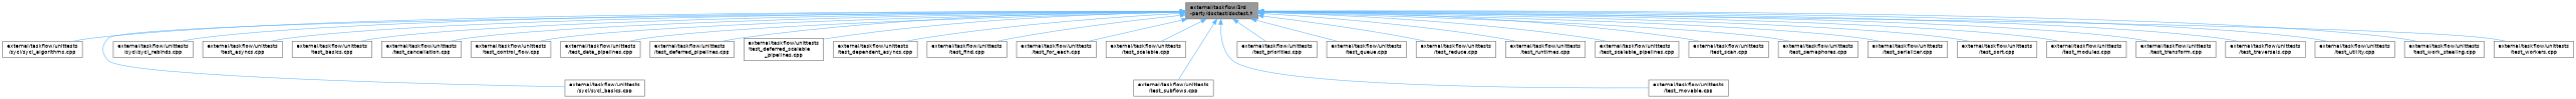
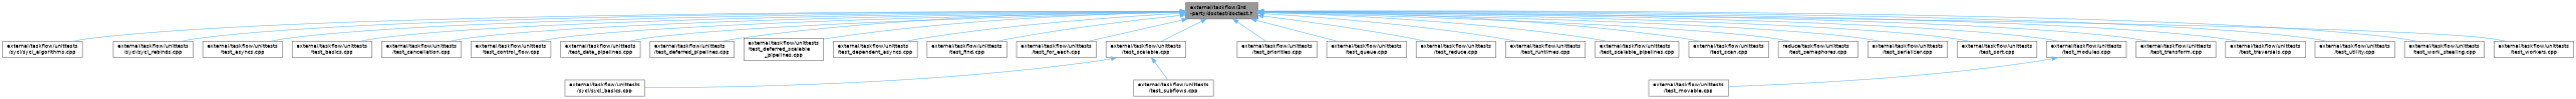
  digraph {
    node [color=grey40 fillcolor=white fontname=Helvetica fontsize=10 shape=box style=filled]
    edge [color=steelblue1 dir=back fontname=Helvetica fontsize=10 labelfontname=Helvetica labelfontsize=10 style=solid]
    n1 [color=gray40 fillcolor=grey60 fontcolor=black height=0.2 label="external/taskflow/3rd\l-party/doctest/doctest.h" width=0.4]
    n2 [height=0.2 label="external/taskflow/unittests\l/sycl/sycl_algorithms.cpp" width=0.4]
    n3 [height=0.2 label="external/taskflow/unittests\l/sycl/sycl_basics.cpp" width=0.4]
    n4 [height=0.2 label="external/taskflow/unittests\l/sycl/sycl_rebinds.cpp" width=0.4]
    n5 [height=0.2 label="external/taskflow/unittests\l/test_asyncs.cpp" width=0.4]
    n6 [height=0.2 label="external/taskflow/unittests\l/test_basics.cpp" width=0.4]
    n7 [height=0.2 label="external/taskflow/unittests\l/test_cancellation.cpp" width=0.4]
    n8 [height=0.2 label="external/taskflow/unittests\l/test_control_flow.cpp" width=0.4]
    n9 [height=0.2 label="external/taskflow/unittests\l/test_data_pipelines.cpp" width=0.4]
    n10 [height=0.2 label="external/taskflow/unittests\l/test_deferred_pipelines.cpp" width=0.4]
    n11 [height=0.2 label="external/taskflow/unittests\l/test_deferred_scalable\l_pipelines.cpp" width=0.4]
    n12 [height=0.2 label="external/taskflow/unittests\l/test_dependent_asyncs.cpp" width=0.4]
    n13 [height=0.2 label="external/taskflow/unittests\l/test_find.cpp" width=0.4]
    n14 [height=0.2 label="external/taskflow/unittests\l/test_for_each.cpp" width=0.4]
    n15 [height=0.2 label="external/taskflow/unittests\l/test_modules.cpp" width=0.4]
    n16 [height=0.2 label="external/taskflow/unittests\l/test_movable.cpp" width=0.4]
    n17 [height=0.2 label="external/taskflow/unittests\l/test_scalable.cpp" width=0.4]
    n18 [height=0.2 label="external/taskflow/unittests\l/test_priorities.cpp" width=0.4]
    n19 [height=0.2 label="external/taskflow/unittests\l/test_queue.cpp" width=0.4]
    n20 [height=0.2 label="external/taskflow/unittests\l/test_reduce.cpp" width=0.4]
    n21 [height=0.2 label="external/taskflow/unittests\l/test_runtimes.cpp" width=0.4]
    n22 [height=0.2 label="external/taskflow/unittests\l/test_scalable_pipelines.cpp" width=0.4]
    n23 [height=0.2 label="external/taskflow/unittests\l/test_scan.cpp" width=0.4]
-   n24 [height=0.2 label="external/taskflow/unittests\l/test_semaphores.cpp" width=0.4]
+   n24 [height=0.2 label="reduce/taskflow/unittests\l/test_semaphores.cpp" width=0.4]
    n25 [height=0.2 label="external/taskflow/unittests\l/test_serializer.cpp" width=0.4]
    n26 [height=0.2 label="external/taskflow/unittests\l/test_sort.cpp" width=0.4]
    n27 [height=0.2 label="external/taskflow/unittests\l/test_subflows.cpp" width=0.4]
    n28 [height=0.2 label="external/taskflow/unittests\l/test_transform.cpp" width=0.4]
    n29 [height=0.2 label="external/taskflow/unittests\l/test_traversals.cpp" width=0.4]
    n30 [height=0.2 label="external/taskflow/unittests\l/test_utility.cpp" width=0.4]
    n31 [height=0.2 label="external/taskflow/unittests\l/test_work_stealing.cpp" width=0.4]
    n32 [height=0.2 label="external/taskflow/unittests\l/test_workers.cpp" width=0.4]
    n1 -> n2
-   n1 -> n3
+   n17 -> n3
    n1 -> n4
    n1 -> n5
    n1 -> n6
    n1 -> n7
    n1 -> n8
    n1 -> n9
    n1 -> n10
    n1 -> n11
    n1 -> n12
    n1 -> n13
    n1 -> n14
    n1 -> n15
-   n1 -> n16
+   n15 -> n16
    n1 -> n17
    n1 -> n18
    n1 -> n19
    n1 -> n20
    n1 -> n21
    n1 -> n22
    n1 -> n23
    n1 -> n24
    n1 -> n25
    n1 -> n26
-   n1 -> n27
+   n17 -> n27
    n1 -> n28
    n1 -> n29
    n1 -> n30
    n1 -> n31
    n1 -> n32
  }
